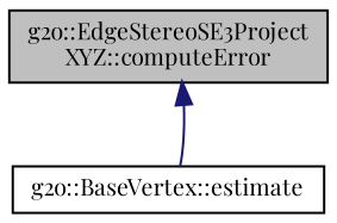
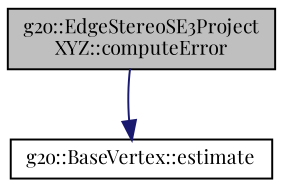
  digraph {
    rankdir=TB
    fontname="Playfair Display"
    node [color=black fontname="Playfair Display" fontsize=10 shape=record style=filled]
    n1 [fillcolor=grey75 fontcolor=black height=0.2 label="g2o::EdgeStereoSE3Project\lXYZ::computeError" width=0.4]
    n2 [fillcolor=white height=0.2 label="g2o::BaseVertex::estimate" width=0.4]
-   n2 -> n1 [color=midnightblue fontname="Playfair Display" fontsize=10 labelfontname=Helvetica labelfontsize=10 style=solid]
+   n1 -> n2 [color=midnightblue fontname="Playfair Display" fontsize=10 labelfontname=Helvetica labelfontsize=10 style=solid]
  }
